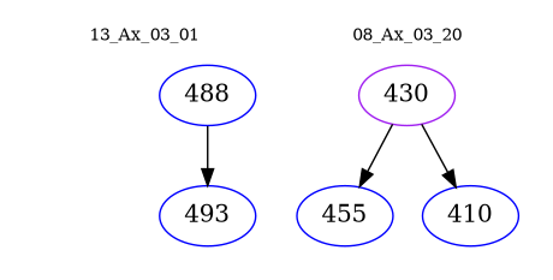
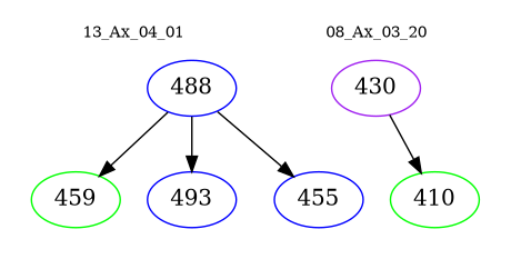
  digraph {
    node [color=blue]
    edge [color=black]
    n1 [label=488]
+   n2 [color=green label=459]
    n3 [label=493]
    n4 [color=purple label=430]
-   n5 [label=410]
+   n5 [color=green label=410]
    n6 [label=455]
    subgraph cluster_1 {
      color=white
      fontsize=10
-     label="13_Ax_03_01"
+     label="13_Ax_04_01"
      n1
+     n2
      n3
    }
    subgraph cluster_2 {
      color=white
      fontsize=10
      label="08_Ax_03_20"
      n4
      n5
      n6
    }
+   n1 -> n2
    n1 -> n3
    n4 -> n5
-   n4 -> n6
+   n1 -> n6
  }
